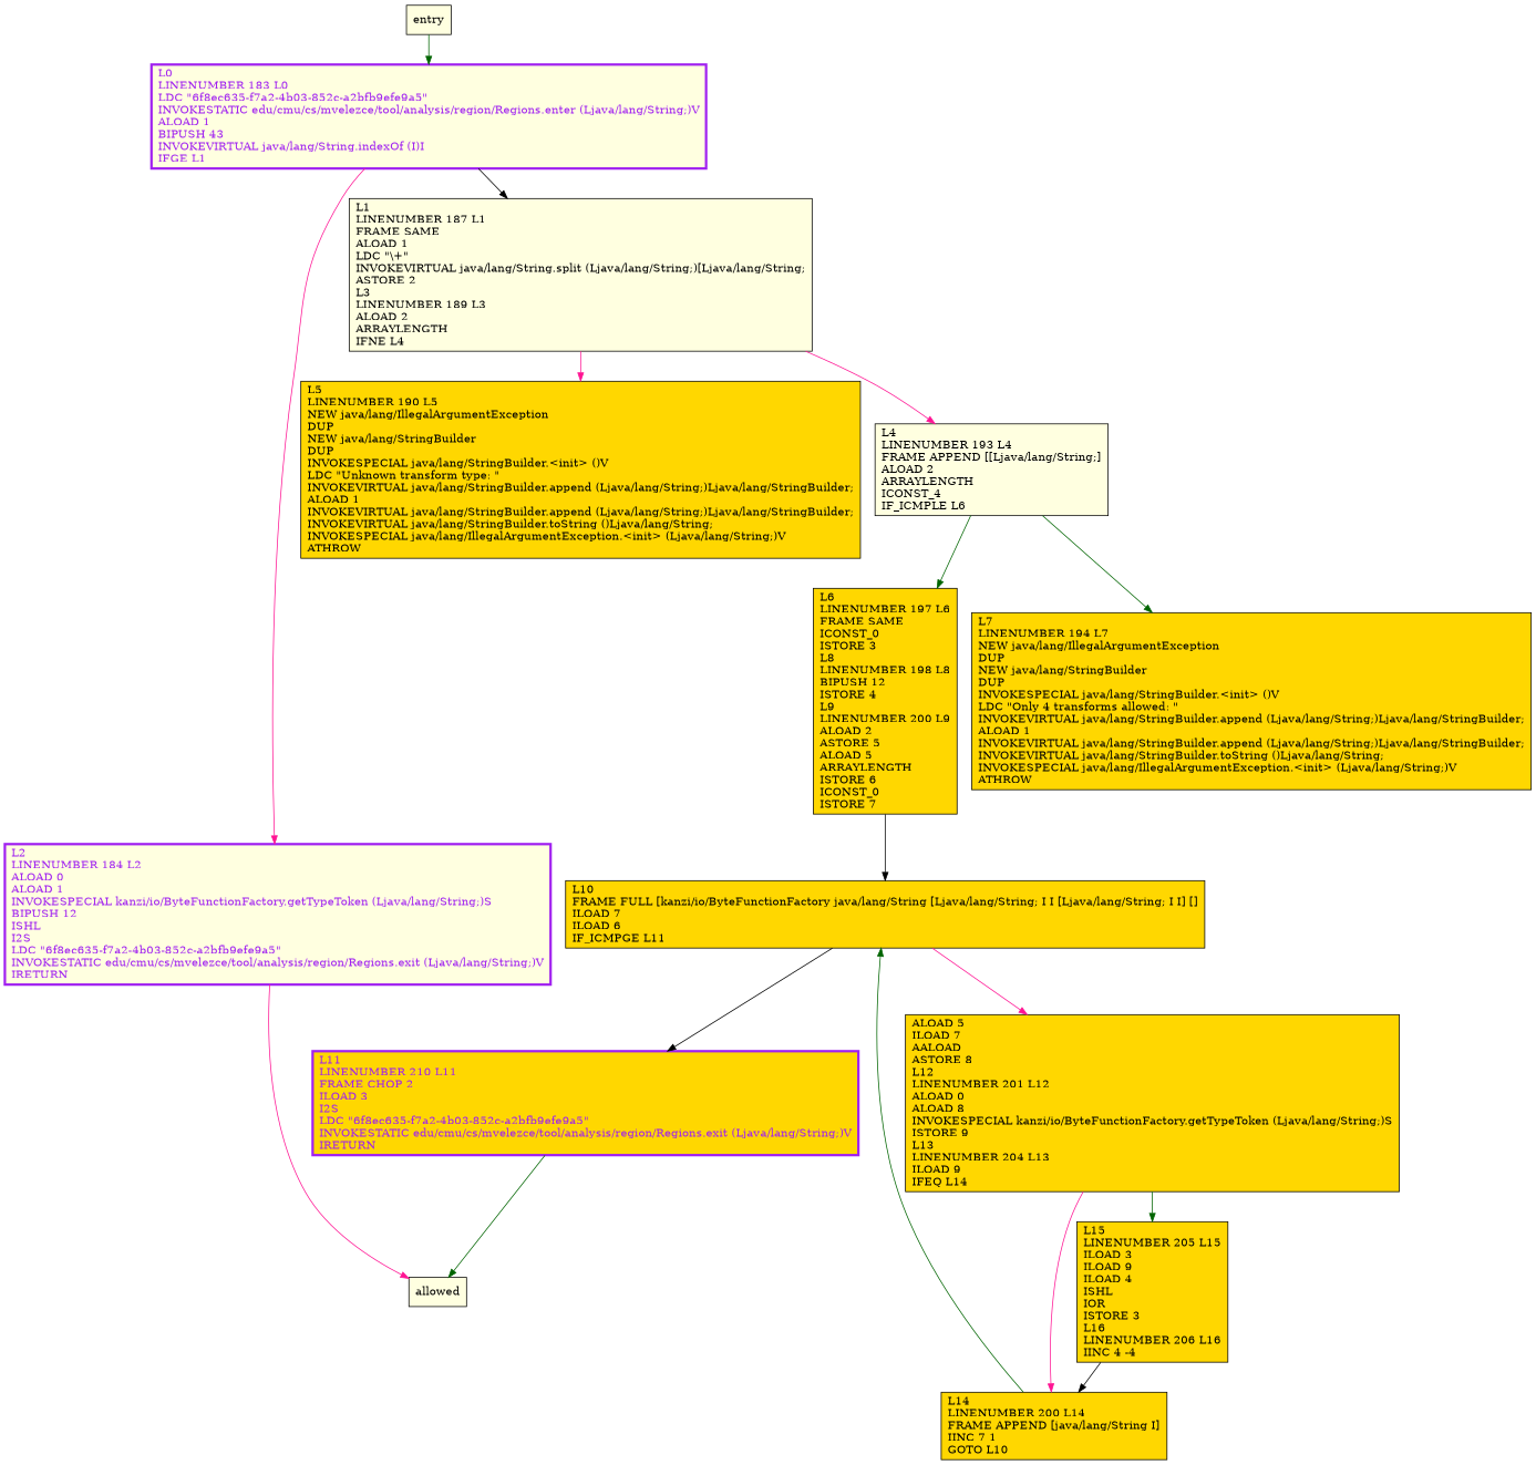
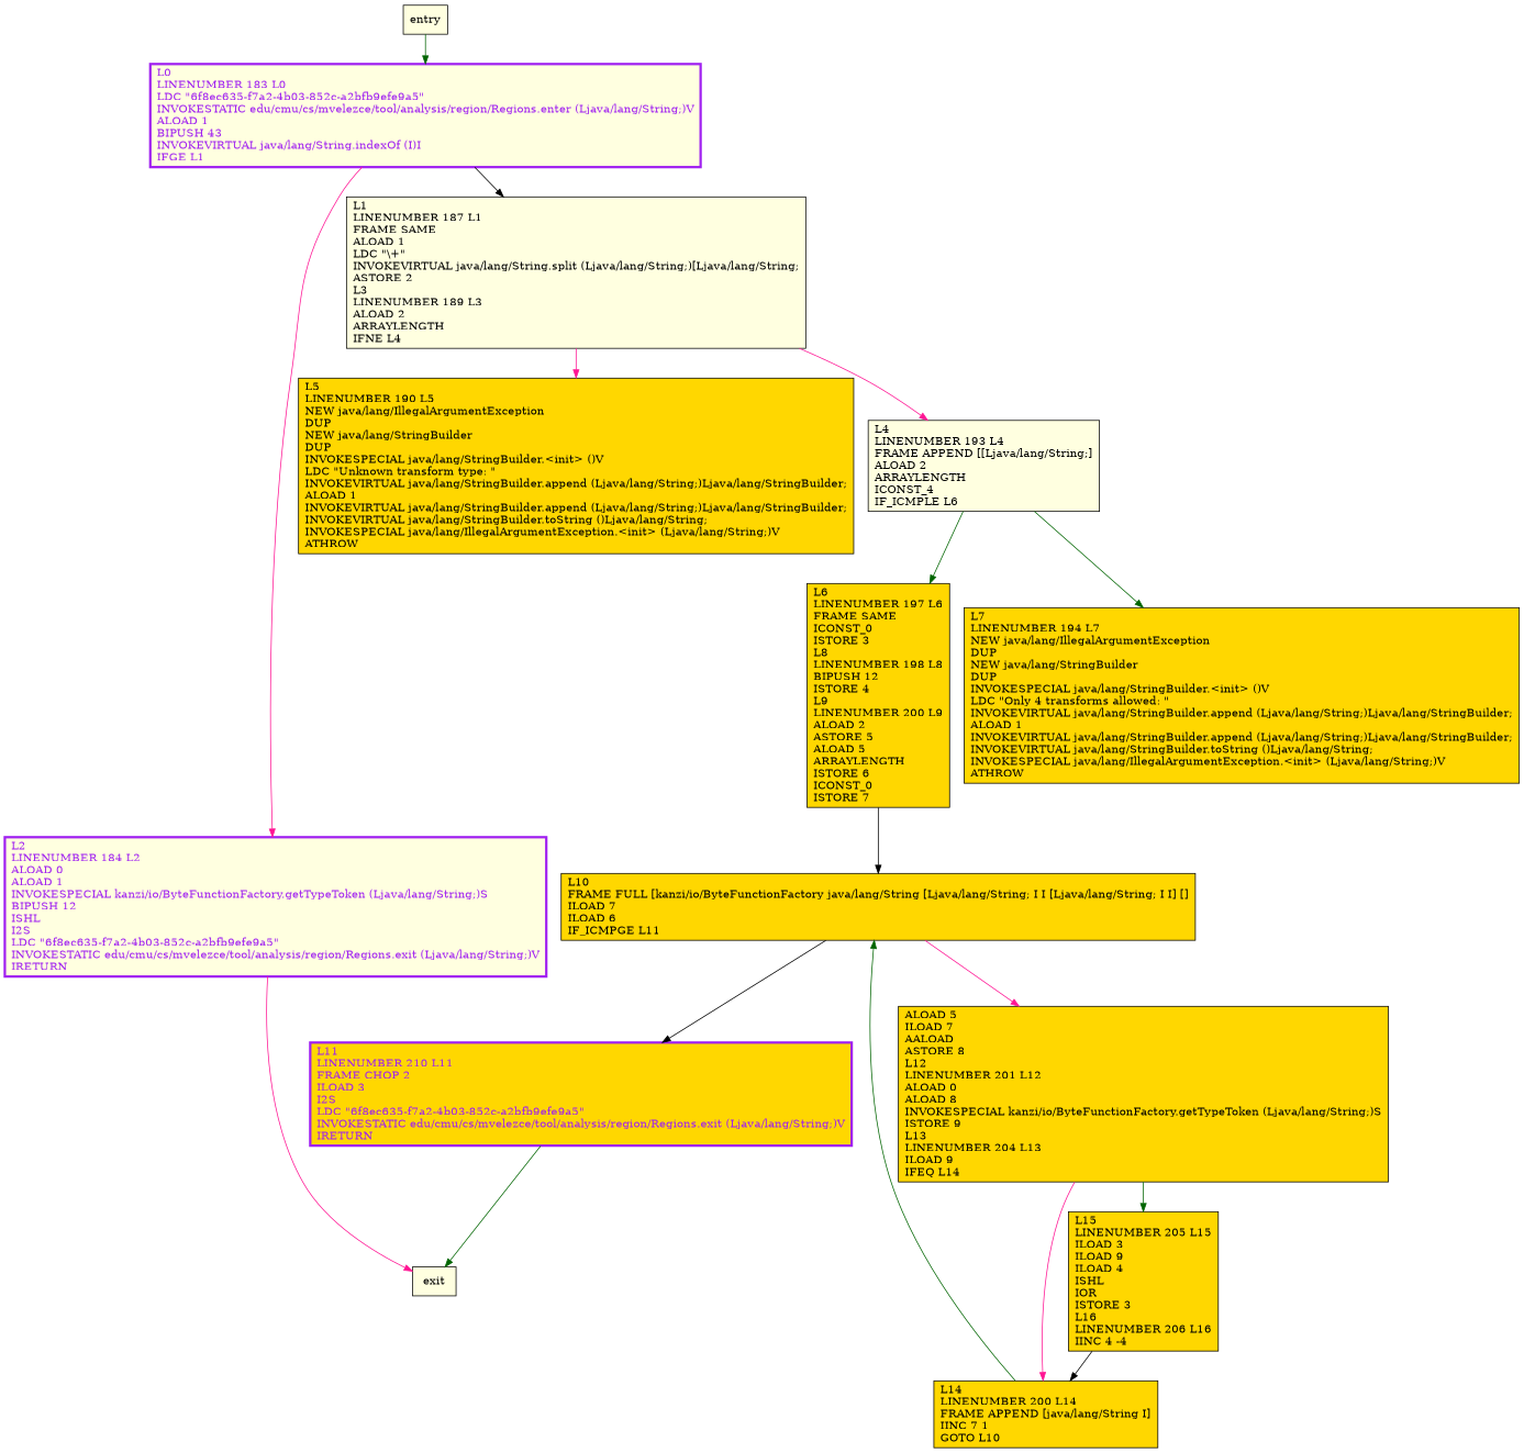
  digraph {
    node [shape=record style=filled fillcolor=gold]
    edge [color=deeppink]
    n1 [label="L5\lLINENUMBER 190 L5\lNEW java/lang/IllegalArgumentException\lDUP\lNEW java/lang/StringBuilder\lDUP\lINVOKESPECIAL java/lang/StringBuilder.\<init\> ()V\lLDC \"Unknown transform type: \"\lINVOKEVIRTUAL java/lang/StringBuilder.append (Ljava/lang/String;)Ljava/lang/StringBuilder;\lALOAD 1\lINVOKEVIRTUAL java/lang/StringBuilder.append (Ljava/lang/String;)Ljava/lang/StringBuilder;\lINVOKEVIRTUAL java/lang/StringBuilder.toString ()Ljava/lang/String;\lINVOKESPECIAL java/lang/IllegalArgumentException.\<init\> (Ljava/lang/String;)V\lATHROW\l"]
    n2 [color=purple fontcolor=purple label="L2\lLINENUMBER 184 L2\lALOAD 0\lALOAD 1\lINVOKESPECIAL kanzi/io/ByteFunctionFactory.getTypeToken (Ljava/lang/String;)S\lBIPUSH 12\lISHL\lI2S\lLDC \"6f8ec635-f7a2-4b03-852c-a2bfb9efe9a5\"\lINVOKESTATIC edu/cmu/cs/mvelezce/tool/analysis/region/Regions.exit (Ljava/lang/String;)V\lIRETURN\l" penwidth=3 fillcolor=lightyellow]
-   exit [fillcolor=lightyellow label=allowed]
+   exit [fillcolor=lightyellow]
    n4 [label="L14\lLINENUMBER 200 L14\lFRAME APPEND [java/lang/String I]\lIINC 7 1\lGOTO L10\l"]
    n5 [label="L10\lFRAME FULL [kanzi/io/ByteFunctionFactory java/lang/String [Ljava/lang/String; I I [Ljava/lang/String; I I] []\lILOAD 7\lILOAD 6\lIF_ICMPGE L11\l"]
    n6 [label="ALOAD 5\lILOAD 7\lAALOAD\lASTORE 8\lL12\lLINENUMBER 201 L12\lALOAD 0\lALOAD 8\lINVOKESPECIAL kanzi/io/ByteFunctionFactory.getTypeToken (Ljava/lang/String;)S\lISTORE 9\lL13\lLINENUMBER 204 L13\lILOAD 9\lIFEQ L14\l"]
    n7 [color=purple fontcolor=purple label="L11\lLINENUMBER 210 L11\lFRAME CHOP 2\lILOAD 3\lI2S\lLDC \"6f8ec635-f7a2-4b03-852c-a2bfb9efe9a5\"\lINVOKESTATIC edu/cmu/cs/mvelezce/tool/analysis/region/Regions.exit (Ljava/lang/String;)V\lIRETURN\l" penwidth=3]
    n8 [label="L4\lLINENUMBER 193 L4\lFRAME APPEND [[Ljava/lang/String;]\lALOAD 2\lARRAYLENGTH\lICONST_4\lIF_ICMPLE L6\l" fillcolor=lightyellow]
    n9 [label="L6\lLINENUMBER 197 L6\lFRAME SAME\lICONST_0\lISTORE 3\lL8\lLINENUMBER 198 L8\lBIPUSH 12\lISTORE 4\lL9\lLINENUMBER 200 L9\lALOAD 2\lASTORE 5\lALOAD 5\lARRAYLENGTH\lISTORE 6\lICONST_0\lISTORE 7\l"]
    n10 [label="L7\lLINENUMBER 194 L7\lNEW java/lang/IllegalArgumentException\lDUP\lNEW java/lang/StringBuilder\lDUP\lINVOKESPECIAL java/lang/StringBuilder.\<init\> ()V\lLDC \"Only 4 transforms allowed: \"\lINVOKEVIRTUAL java/lang/StringBuilder.append (Ljava/lang/String;)Ljava/lang/StringBuilder;\lALOAD 1\lINVOKEVIRTUAL java/lang/StringBuilder.append (Ljava/lang/String;)Ljava/lang/StringBuilder;\lINVOKEVIRTUAL java/lang/StringBuilder.toString ()Ljava/lang/String;\lINVOKESPECIAL java/lang/IllegalArgumentException.\<init\> (Ljava/lang/String;)V\lATHROW\l"]
    n11 [color=purple fontcolor=purple label="L0\lLINENUMBER 183 L0\lLDC \"6f8ec635-f7a2-4b03-852c-a2bfb9efe9a5\"\lINVOKESTATIC edu/cmu/cs/mvelezce/tool/analysis/region/Regions.enter (Ljava/lang/String;)V\lALOAD 1\lBIPUSH 43\lINVOKEVIRTUAL java/lang/String.indexOf (I)I\lIFGE L1\l" penwidth=3 fillcolor=lightyellow]
    n12 [label="L1\lLINENUMBER 187 L1\lFRAME SAME\lALOAD 1\lLDC \"\\+\"\lINVOKEVIRTUAL java/lang/String.split (Ljava/lang/String;)[Ljava/lang/String;\lASTORE 2\lL3\lLINENUMBER 189 L3\lALOAD 2\lARRAYLENGTH\lIFNE L4\l" fillcolor=lightyellow]
    n13 [label="L15\lLINENUMBER 205 L15\lILOAD 3\lILOAD 9\lILOAD 4\lISHL\lIOR\lISTORE 3\lL16\lLINENUMBER 206 L16\lIINC 4 -4\l"]
    entry [fillcolor=lightyellow]
    n2 -> exit
    n4 -> n5 [color=darkgreen]
    n5 -> n6
    n5 -> n7 [color=black]
    n6 -> n4
    n6 -> n13 [color=darkgreen]
    n7 -> exit [color=darkgreen]
    n8 -> n9 [color=darkgreen]
    n8 -> n10 [color=darkgreen]
    n9 -> n5 [color=black]
    n11 -> n2
    n11 -> n12 [color=black]
    n12 -> n1
    n12 -> n8
    n13 -> n4 [color=black]
    entry -> n11 [color=darkgreen]
  }
